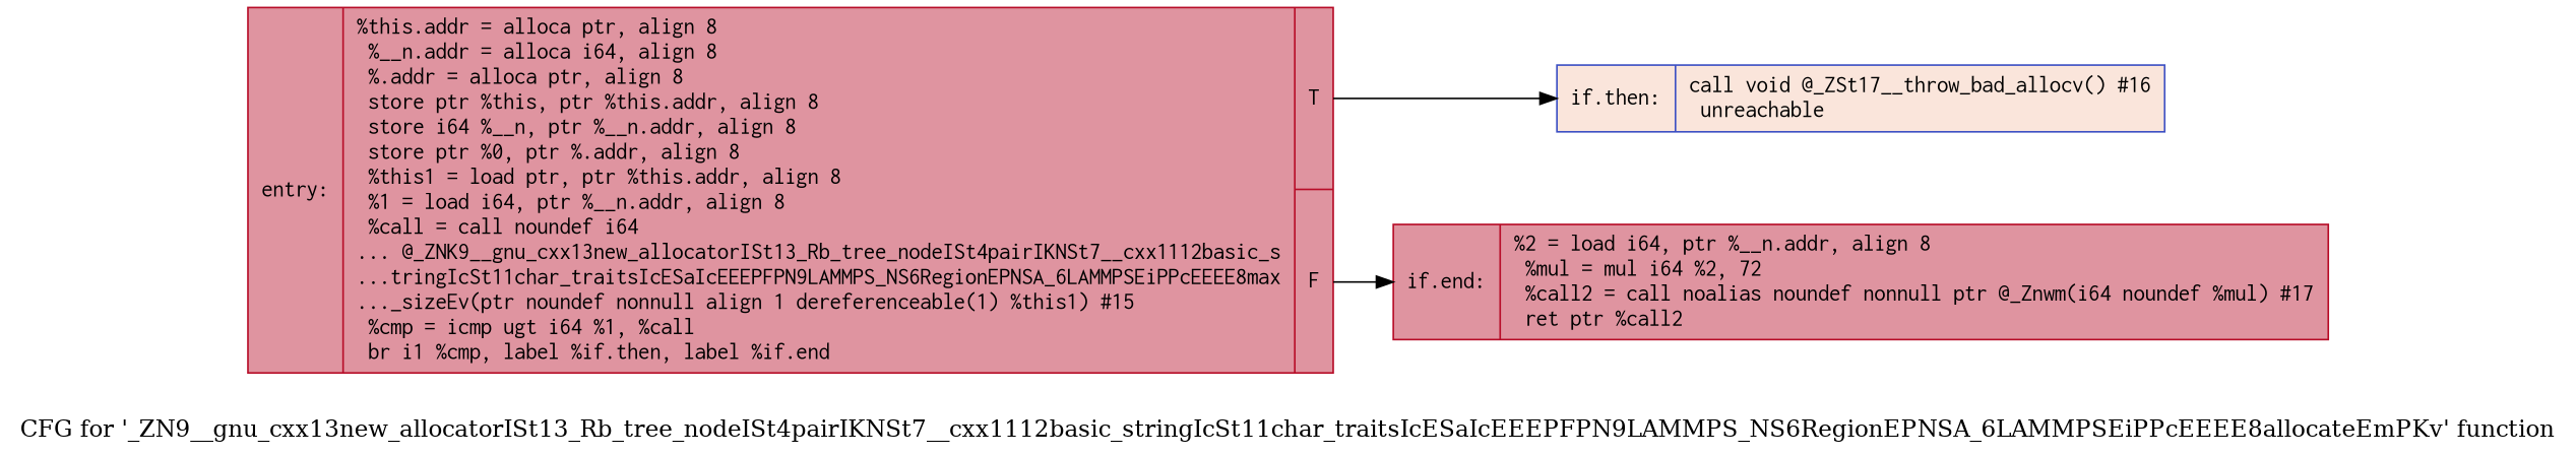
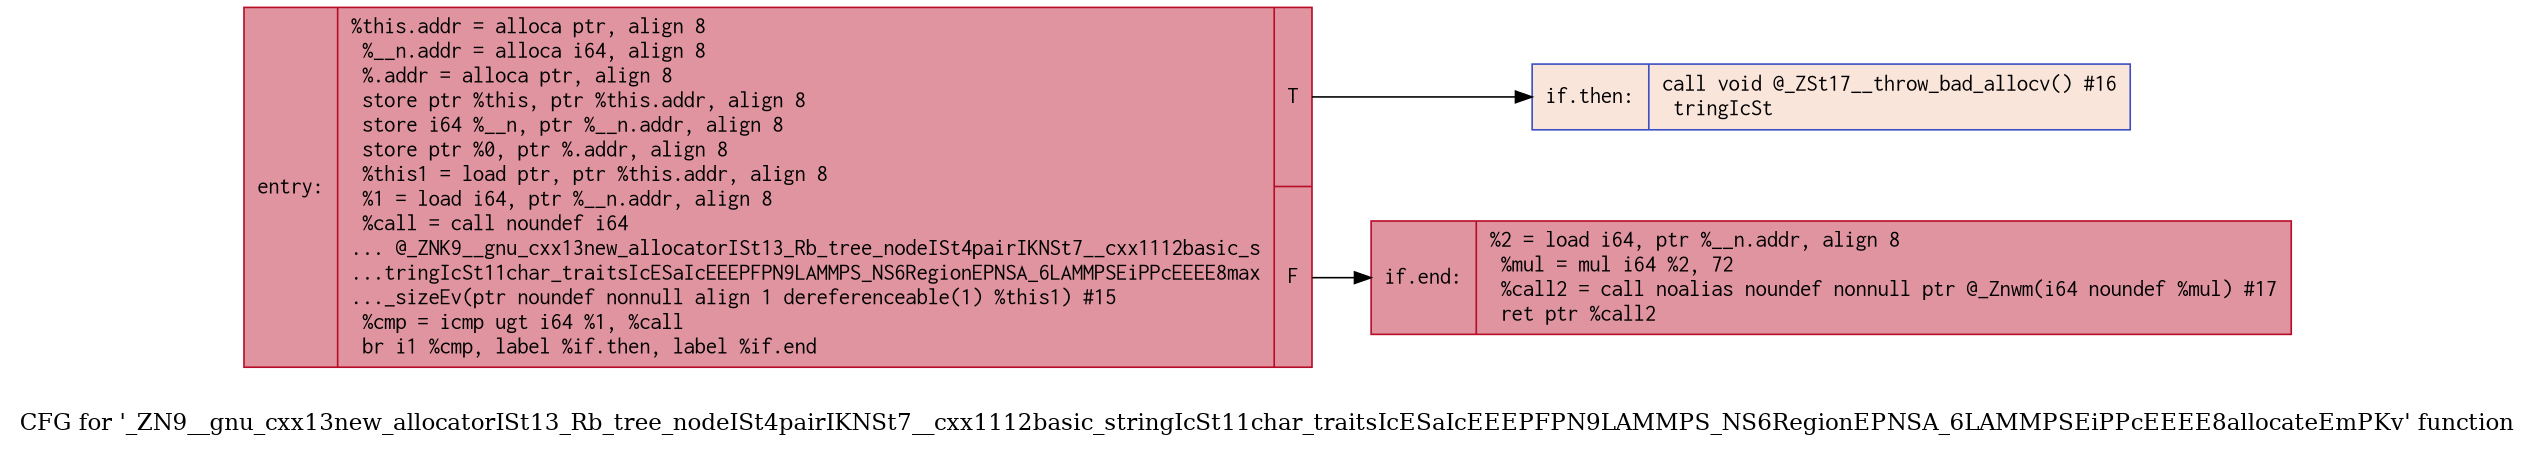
  digraph {
    label="CFG for '_ZN9__gnu_cxx13new_allocatorISt13_Rb_tree_nodeISt4pairIKNSt7__cxx1112basic_stringIcSt11char_traitsIcESaIcEEEPFPN9LAMMPS_NS6RegionEPNSA_6LAMMPSEiPPcEEEE8allocateEmPKv' function"
    rankdir=LR
    node [color="#b70d28ff" fillcolor="#b70d2870" fontname=Courier shape=record style=filled]
    n1 [label="{entry:\l|  %this.addr = alloca ptr, align 8\l  %__n.addr = alloca i64, align 8\l  %.addr = alloca ptr, align 8\l  store ptr %this, ptr %this.addr, align 8\l  store i64 %__n, ptr %__n.addr, align 8\l  store ptr %0, ptr %.addr, align 8\l  %this1 = load ptr, ptr %this.addr, align 8\l  %1 = load i64, ptr %__n.addr, align 8\l  %call = call noundef i64\l... @_ZNK9__gnu_cxx13new_allocatorISt13_Rb_tree_nodeISt4pairIKNSt7__cxx1112basic_s\l...tringIcSt11char_traitsIcESaIcEEEPFPN9LAMMPS_NS6RegionEPNSA_6LAMMPSEiPPcEEEE8max\l..._sizeEv(ptr noundef nonnull align 1 dereferenceable(1) %this1) #15\l  %cmp = icmp ugt i64 %1, %call\l  br i1 %cmp, label %if.then, label %if.end\l|{<s0>T|<s1>F}}"]
-   n2 [color="#3d50c3ff" fillcolor="#f4c5ad70" label="{if.then:\l|  call void @_ZSt17__throw_bad_allocv() #16\l  unreachable\l}"]
+   n2 [color="#3d50c3ff" fillcolor="#f4c5ad70" label="{if.then:\l|  call void @_ZSt17__throw_bad_allocv() #16\l  tringIcSt\l}"]
    n3 [label="{if.end:\l|  %2 = load i64, ptr %__n.addr, align 8\l  %mul = mul i64 %2, 72\l  %call2 = call noalias noundef nonnull ptr @_Znwm(i64 noundef %mul) #17\l  ret ptr %call2\l}"]
    n1 -> n2 [tailport=s0]
    n1 -> n3 [tailport=s1]
  }
